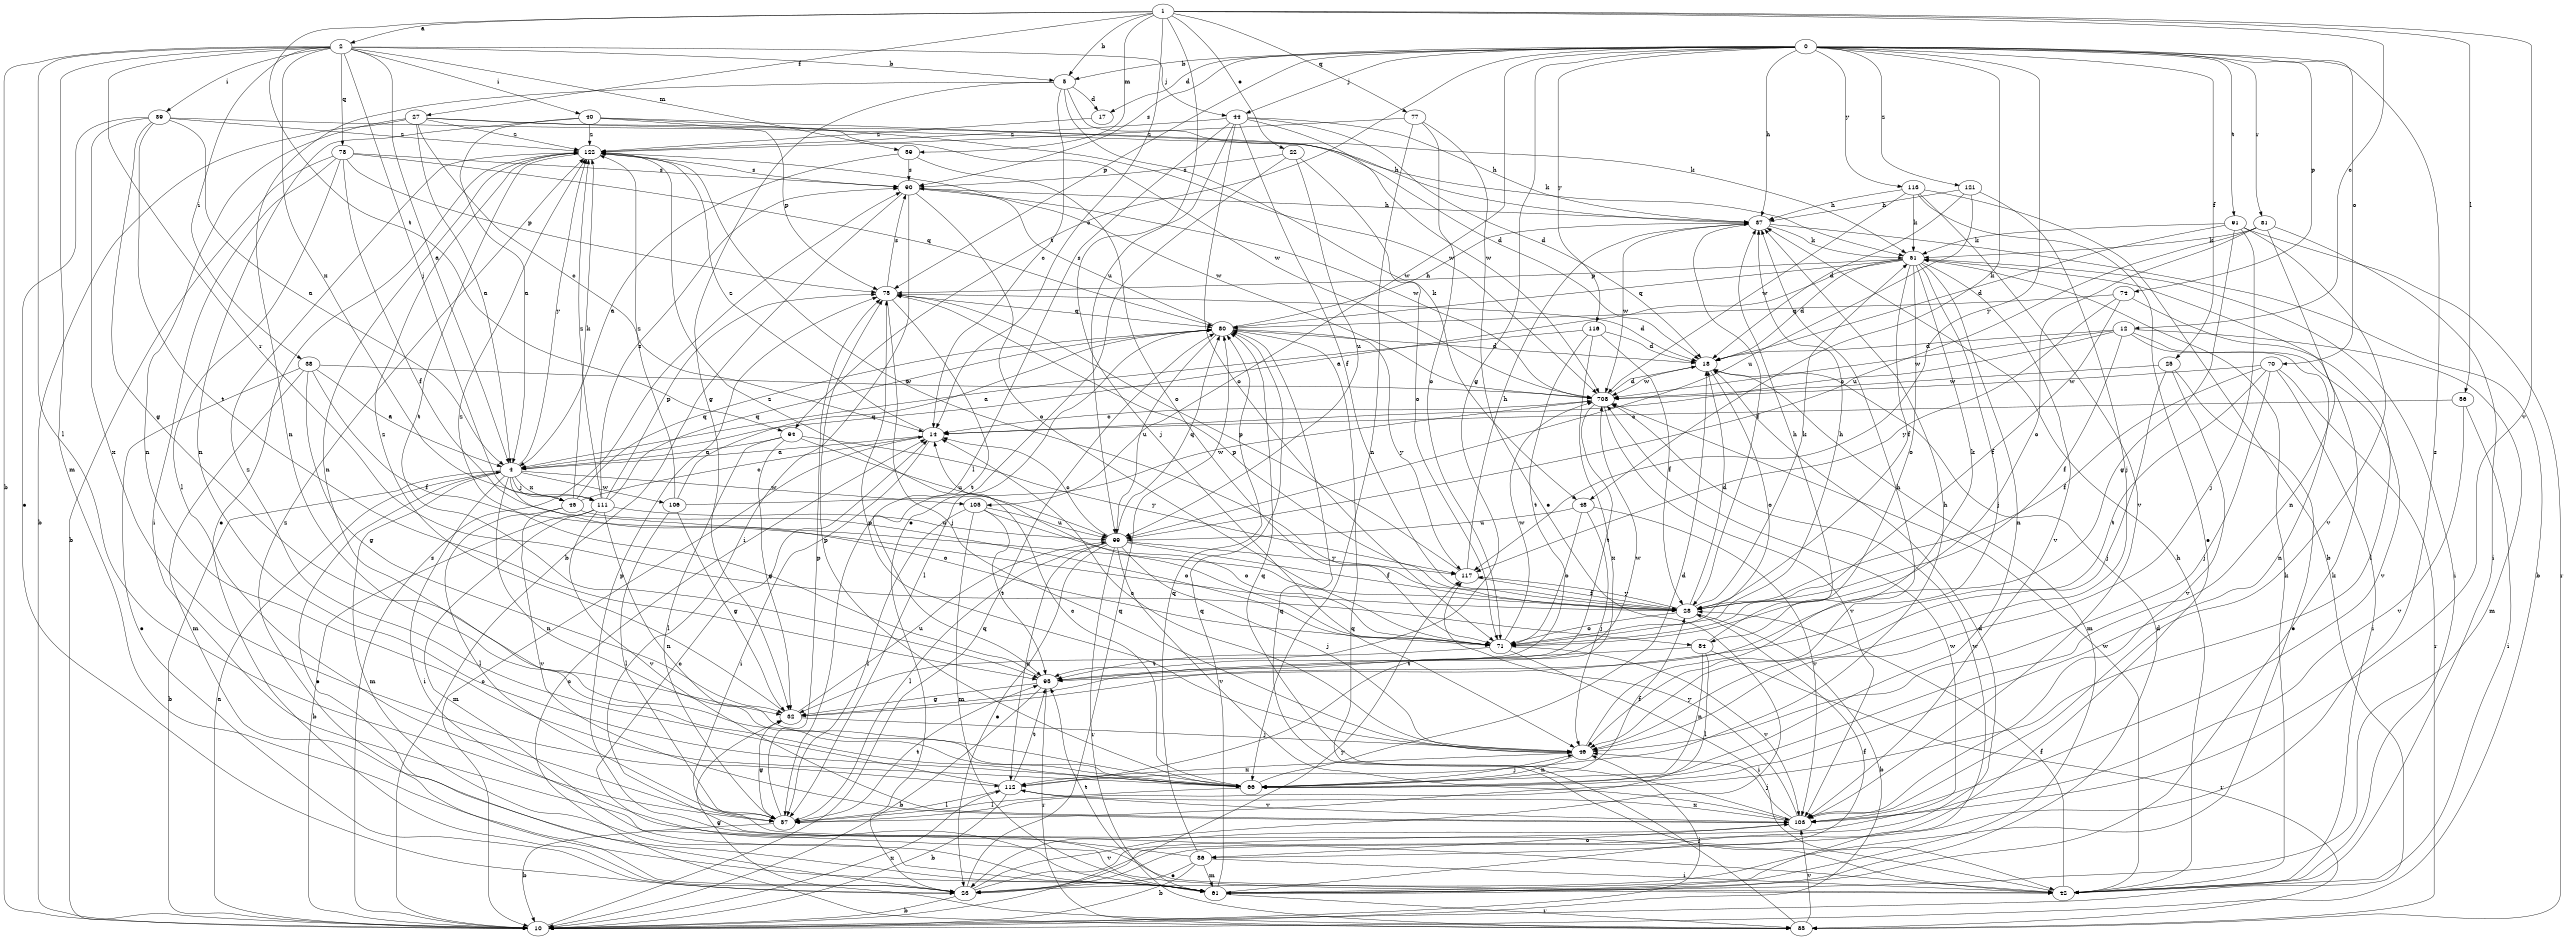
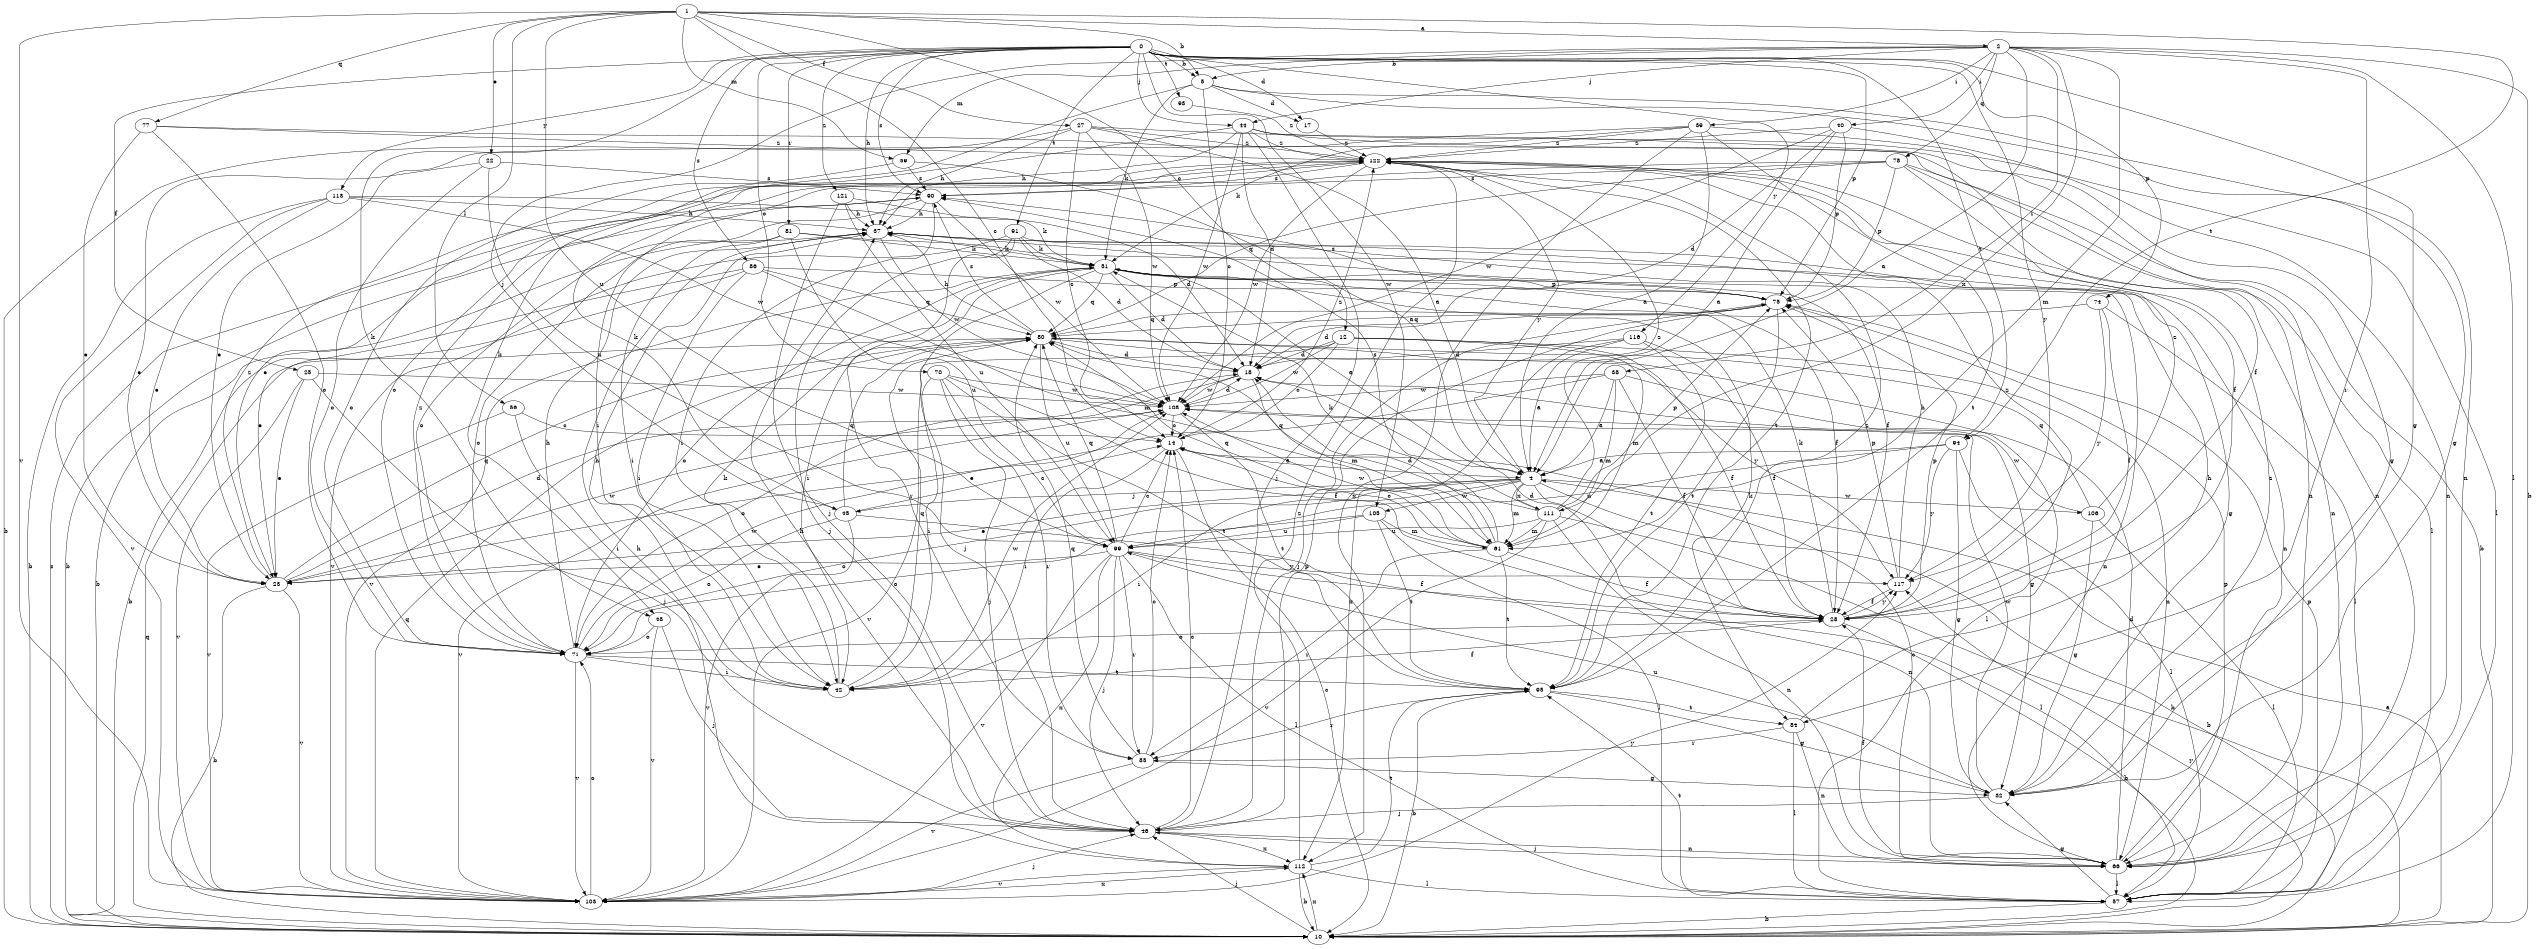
  strict digraph {
    0
    5
    17
    25
    32
    37
    44
    48
    70
    74
    75
    81
    86
    90
    91
+   93
    94
    105
    113
    116
    117
    121
    14
    66
    51
    122
    103
    23
    46
-   108 [label=708]
+   108
    99
    10
    28
    57
    71
    18
    42
    95
    85
    80
    61
    4
    112
    1
    2
    12
    22
    27
    56
    59
    77
    38
    39
    40
    45
    78
    84
    111
    106
    0 -> 5 [label=b]
    0 -> 17 [label=d]
    0 -> 25 [label=f]
    0 -> 32 [label=g]
    0 -> 37 [label=h]
    0 -> 44 [label=j]
    0 -> 48 [label=k]
    0 -> 70 [label=o]
    0 -> 74 [label=p]
    0 -> 75 [label=p]
    0 -> 81 [label=r]
    0 -> 86 [label=s]
    0 -> 90 [label=s]
    0 -> 91 [label=t]
+   0 -> 93 [label=t]
    0 -> 94 [label=t]
    0 -> 105 [label=w]
    0 -> 113 [label=y]
    0 -> 116 [label=y]
    0 -> 117 [label=y]
    0 -> 121 [label=z]
    5 -> 17 [label=d]
    5 -> 32 [label=g]
    5 -> 48 [label=k]
    5 -> 14 [label=c]
    5 -> 66 [label=n]
    5 -> 51 [label=k]
    17 -> 122 [label=z]
    25 -> 103 [label=v]
    25 -> 23 [label=e]
    25 -> 46 [label=j]
    25 -> 108 [label=w]
    32 -> 122 [label=z]
    32 -> 46 [label=j]
    32 -> 108 [label=w]
    32 -> 99 [label=u]
    37 -> 51 [label=k]
    37 -> 108 [label=w]
    37 -> 10 [label=b]
    37 -> 28 [label=f]
    44 -> 37 [label=h]
    44 -> 122 [label=z]
    44 -> 46 [label=j]
    44 -> 108 [label=w]
    44 -> 28 [label=f]
    44 -> 57 [label=l]
    44 -> 71 [label=o]
    44 -> 18 [label=d]
    48 -> 103 [label=v]
    48 -> 46 [label=j]
-   48 -> 99 [label=u]
    48 -> 71 [label=o]
    70 -> 46 [label=j]
    70 -> 108 [label=w]
    70 -> 28 [label=f]
    70 -> 42 [label=i]
    70 -> 95 [label=t]
    70 -> 85 [label=r]
    74 -> 117 [label=y]
    74 -> 28 [label=f]
    74 -> 57 [label=l]
    74 -> 80 [label=q]
    75 -> 90 [label=s]
    75 -> 46 [label=j]
    75 -> 18 [label=d]
    75 -> 95 [label=t]
    75 -> 80 [label=q]
    81 -> 66 [label=n]
    81 -> 51 [label=k]
    81 -> 99 [label=u]
    81 -> 71 [label=o]
    81 -> 42 [label=i]
    86 -> 75 [label=p]
    86 -> 23 [label=e]
    86 -> 10 [label=b]
    86 -> 42 [label=i]
    86 -> 80 [label=q]
    86 -> 61 [label=m]
    90 -> 37 [label=h]
    90 -> 108 [label=w]
    90 -> 10 [label=b]
    90 -> 71 [label=o]
    90 -> 42 [label=i]
    91 -> 32 [label=g]
    91 -> 51 [label=k]
    91 -> 103 [label=v]
    91 -> 46 [label=j]
    91 -> 18 [label=d]
    91 -> 85 [label=r]
+   93 -> 122 [label=z]
    94 -> 32 [label=g]
    94 -> 117 [label=y]
    94 -> 99 [label=u]
    94 -> 57 [label=l]
    94 -> 4 [label=a]
    105 -> 99 [label=u]
    105 -> 57 [label=l]
    105 -> 71 [label=o]
    105 -> 95 [label=t]
    105 -> 61 [label=m]
    113 -> 37 [label=h]
    113 -> 51 [label=k]
    113 -> 103 [label=v]
    113 -> 23 [label=e]
    113 -> 108 [label=w]
    113 -> 10 [label=b]
    116 -> 28 [label=f]
    116 -> 18 [label=d]
    116 -> 95 [label=t]
    116 -> 4 [label=a]
    116 -> 112 [label=x]
    117 -> 37 [label=h]
    117 -> 75 [label=p]
    117 -> 28 [label=f]
    121 -> 37 [label=h]
    121 -> 46 [label=j]
    121 -> 99 [label=u]
    121 -> 18 [label=d]
    14 -> 122 [label=z]
    14 -> 10 [label=c]
    14 -> 42 [label=i]
    14 -> 4 [label=a]
    66 -> 75 [label=p]
    66 -> 14 [label=c]
    66 -> 46 [label=j]
    66 -> 28 [label=f]
    66 -> 57 [label=l]
    66 -> 18 [label=d]
    51 -> 75 [label=p]
    51 -> 66 [label=n]
    51 -> 103 [label=v]
    51 -> 46 [label=j]
    51 -> 28 [label=f]
    51 -> 71 [label=o]
    51 -> 18 [label=d]
    51 -> 42 [label=i]
    51 -> 80 [label=q]
    51 -> 4 [label=a]
    51 -> 84 [label=k]
    122 -> 90 [label=s]
    122 -> 66 [label=n]
    122 -> 23 [label=e]
    122 -> 108 [label=w]
    122 -> 95 [label=t]
    103 -> 117 [label=y]
    103 -> 46 [label=j]
-   103 -> 86 [label=o]
+   103 -> 71 [label=o]
    103 -> 80 [label=q]
    103 -> 112 [label=x]
    23 -> 122 [label=z]
    23 -> 103 [label=v]
    23 -> 108 [label=w]
    23 -> 10 [label=b]
    23 -> 18 [label=d]
    23 -> 80 [label=q]
    46 -> 37 [label=h]
    46 -> 75 [label=p]
    46 -> 14 [label=c]
    46 -> 66 [label=n]
    46 -> 112 [label=x]
    108 -> 14 [label=c]
    108 -> 103 [label=v]
    108 -> 18 [label=d]
    108 -> 95 [label=t]
    99 -> 117 [label=y]
    99 -> 14 [label=c]
    99 -> 103 [label=v]
    99 -> 23 [label=e]
    99 -> 46 [label=j]
    99 -> 28 [label=f]
    99 -> 57 [label=l]
    99 -> 85 [label=r]
    99 -> 80 [label=q]
    99 -> 112 [label=x]
    10 -> 90 [label=s]
    10 -> 117 [label=y]
    10 -> 46 [label=j]
    10 -> 80 [label=q]
    10 -> 4 [label=a]
    10 -> 112 [label=x]
    28 -> 75 [label=p]
    28 -> 117 [label=y]
    28 -> 51 [label=k]
    28 -> 122 [label=z]
    28 -> 10 [label=b]
    28 -> 71 [label=o]
    28 -> 18 [label=d]
    57 -> 32 [label=g]
    57 -> 75 [label=p]
    57 -> 10 [label=b]
    57 -> 95 [label=t]
    71 -> 37 [label=h]
    71 -> 122 [label=z]
    71 -> 103 [label=v]
    71 -> 108 [label=w]
    71 -> 42 [label=i]
    71 -> 95 [label=t]
    18 -> 108 [label=w]
    18 -> 71 [label=o]
    18 -> 61 [label=m]
    42 -> 37 [label=h]
    42 -> 51 [label=k]
    42 -> 108 [label=w]
    42 -> 28 [label=f]
    42 -> 80 [label=q]
    95 -> 32 [label=g]
    95 -> 122 [label=z]
    95 -> 10 [label=b]
    95 -> 85 [label=r]
    85 -> 32 [label=g]
    85 -> 14 [label=c]
    85 -> 103 [label=v]
    85 -> 80 [label=q]
    80 -> 37 [label=h]
    80 -> 90 [label=s]
    80 -> 117 [label=y]
    80 -> 99 [label=u]
    80 -> 57 [label=l]
    80 -> 18 [label=d]
    61 -> 14 [label=c]
    61 -> 51 [label=k]
    61 -> 108 [label=w]
    61 -> 28 [label=f]
    61 -> 18 [label=d]
    61 -> 95 [label=t]
    61 -> 85 [label=r]
    61 -> 80 [label=q]
    4 -> 105 [label=w]
    4 -> 66 [label=n]
    4 -> 122 [label=y]
    4 -> 23 [label=e]
    4 -> 10 [label=b]
    4 -> 71 [label=o]
    4 -> 42 [label=i]
    4 -> 61 [label=m]
    4 -> 45 [label=j]
    4 -> 111 [label=x]
    4 -> 106 [label=w]
    112 -> 37 [label=h]
    112 -> 122 [label=z]
    112 -> 103 [label=v]
    112 -> 10 [label=b]
    112 -> 57 [label=l]
    112 -> 95 [label=t]
    1 -> 5 [label=b]
    1 -> 94 [label=t]
    1 -> 14 [label=c]
    1 -> 103 [label=v]
    1 -> 99 [label=u]
    1 -> 2 [label=a]
    1 -> 12 [label=c]
    1 -> 22 [label=e]
    1 -> 27 [label=f]
    1 -> 56 [label=l]
    1 -> 59 [label=m]
    1 -> 77 [label=q]
    2 -> 5 [label=b]
    2 -> 44 [label=j]
    2 -> 10 [label=b]
    2 -> 57 [label=l]
    2 -> 61 [label=m]
    2 -> 4 [label=a]
    2 -> 59 [label=m]
    2 -> 38 [label=i]
    2 -> 39 [label=i]
    2 -> 40 [label=i]
    2 -> 45 [label=j]
    2 -> 78 [label=q]
    2 -> 84 [label=r]
    2 -> 111 [label=x]
    12 -> 14 [label=c]
    12 -> 66 [label=n]
    12 -> 103 [label=v]
    12 -> 108 [label=w]
    12 -> 28 [label=f]
    12 -> 18 [label=d]
    12 -> 61 [label=m]
    22 -> 90 [label=s]
    22 -> 23 [label=e]
    22 -> 99 [label=u]
    22 -> 71 [label=o]
    27 -> 37 [label=h]
    27 -> 14 [label=c]
    27 -> 66 [label=n]
    27 -> 122 [label=z]
    27 -> 108 [label=w]
    27 -> 10 [label=b]
    27 -> 4 [label=a]
    56 -> 14 [label=c]
    56 -> 103 [label=v]
    56 -> 42 [label=i]
    59 -> 90 [label=s]
    59 -> 71 [label=o]
    59 -> 4 [label=a]
    77 -> 66 [label=n]
    77 -> 122 [label=z]
    77 -> 23 [label=e]
    77 -> 71 [label=o]
    38 -> 32 [label=g]
    38 -> 23 [label=e]
    38 -> 108 [label=w]
    38 -> 28 [label=f]
    38 -> 61 [label=m]
    38 -> 4 [label=a]
    39 -> 32 [label=g]
    39 -> 51 [label=k]
    39 -> 122 [label=z]
    39 -> 23 [label=e]
    39 -> 95 [label=t]
    39 -> 4 [label=a]
    39 -> 112 [label=x]
    40 -> 75 [label=p]
    40 -> 66 [label=n]
    40 -> 122 [label=z]
    40 -> 108 [label=w]
    40 -> 18 [label=d]
    40 -> 4 [label=a]
    45 -> 14 [label=c]
    45 -> 122 [label=k]
    45 -> 103 [label=v]
    45 -> 57 [label=l]
    45 -> 71 [label=o]
    45 -> 80 [label=q]
    78 -> 75 [label=p]
    78 -> 90 [label=s]
    78 -> 10 [label=b]
    78 -> 28 [label=f]
    78 -> 57 [label=l]
    78 -> 42 [label=i]
    78 -> 80 [label=q]
    84 -> 37 [label=h]
    84 -> 66 [label=n]
    84 -> 57 [label=l]
-   84 -> 95 [label=t]
+   95 -> 84 [label=t]
    84 -> 85 [label=r]
    111 -> 75 [label=p]
    111 -> 90 [label=s]
    111 -> 66 [label=n]
    111 -> 122 [label=z]
    111 -> 103 [label=v]
    111 -> 99 [label=u]
    111 -> 10 [label=b]
    111 -> 80 [label=q]
    111 -> 61 [label=m]
    106 -> 32 [label=g]
    106 -> 122 [label=z]
    106 -> 108 [label=w]
    106 -> 57 [label=l]
    106 -> 80 [label=q]
  }
